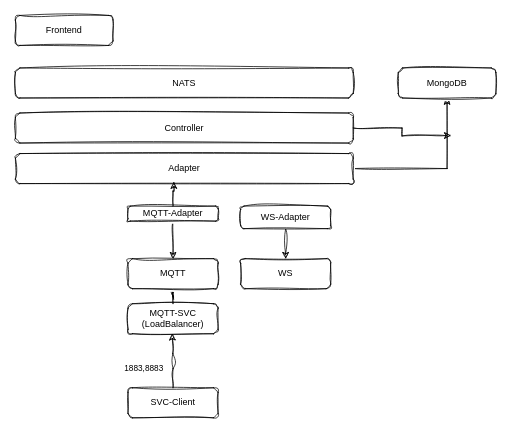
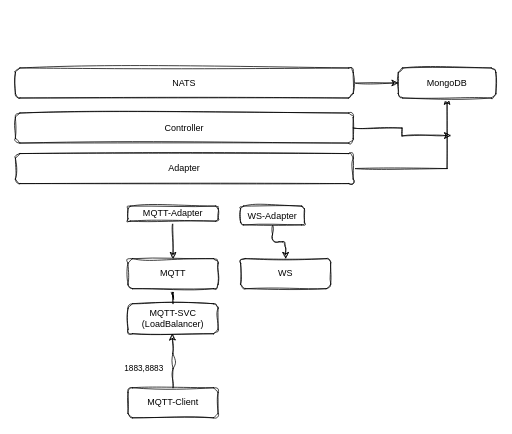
  <mxCell id="0" />
  <mxCell id="1" parent="0" />
  <mxCell id="2" style="edgeStyle=orthogonalEdgeStyle;rounded=1;orthogonalLoop=1;jettySize=auto;html=1;exitX=0.5;exitY=0;exitDx=0;exitDy=0;sketch=1;curveFitting=1;jiggle=2;labelBackgroundColor=none;fontColor=default;" edge="1" parent="1" source="4"><mxGeometry relative="1" as="geometry"><mxPoint x="229" y="444" as="targetPoint" /></mxGeometry></mxCell>
  <mxCell id="3" value="1883,8883" style="edgeLabel;html=1;align=center;verticalAlign=middle;resizable=0;points=[];sketch=1;curveFitting=1;jiggle=2;rounded=1;labelBackgroundColor=none;" vertex="1" connectable="0" parent="2"><mxGeometry x="0.015" relative="1" as="geometry"><mxPoint x="-39" y="10" as="offset" /></mxGeometry></mxCell>
- <mxCell id="4" value="SVC-Client" style="rounded=1;whiteSpace=wrap;html=1;sketch=1;curveFitting=1;jiggle=2;labelBackgroundColor=none;" vertex="1" parent="1"><mxGeometry x="170" y="516" width="120" height="40" as="geometry" /></mxCell>
+ <mxCell id="4" value="MQTT-Client" style="rounded=1;whiteSpace=wrap;html=1;sketch=1;curveFitting=1;jiggle=2;labelBackgroundColor=none;" vertex="1" parent="1"><mxGeometry x="170" y="516" width="120" height="40" as="geometry" /></mxCell>
  <mxCell id="5" style="edgeStyle=orthogonalEdgeStyle;rounded=1;orthogonalLoop=1;jettySize=auto;html=1;entryX=0.5;entryY=0;entryDx=0;entryDy=0;endArrow=none;endFill=0;sketch=1;curveFitting=1;jiggle=2;labelBackgroundColor=none;fontColor=default;" edge="1" parent="1" source="6" target="7"><mxGeometry relative="1" as="geometry" /></mxCell>
  <mxCell id="6" value="MQTT" style="rounded=1;whiteSpace=wrap;html=1;sketch=1;curveFitting=1;jiggle=2;labelBackgroundColor=none;" vertex="1" parent="1"><mxGeometry x="170" y="344" width="120" height="40" as="geometry" /></mxCell>
  <mxCell id="7" value="MQTT-SVC&lt;br&gt;(LoadBalancer)" style="rounded=1;whiteSpace=wrap;html=1;sketch=1;curveFitting=1;jiggle=2;labelBackgroundColor=none;" vertex="1" parent="1"><mxGeometry x="170" y="404" width="120" height="40" as="geometry" /></mxCell>
  <mxCell id="8" style="edgeStyle=orthogonalEdgeStyle;rounded=1;orthogonalLoop=1;jettySize=auto;html=1;exitX=0.5;exitY=1;exitDx=0;exitDy=0;entryX=0.5;entryY=0;entryDx=0;entryDy=0;sketch=1;curveFitting=1;jiggle=2;labelBackgroundColor=none;fontColor=default;" edge="1" parent="1" source="9" target="6"><mxGeometry relative="1" as="geometry" /></mxCell>
  <mxCell id="9" value="MQTT-Adapter" style="rounded=1;whiteSpace=wrap;html=1;sketch=1;curveFitting=1;jiggle=2;labelBackgroundColor=none;" vertex="1" parent="1"><mxGeometry x="170" y="274" width="120" height="20" as="geometry" /></mxCell>
  <mxCell id="10" style="edgeStyle=orthogonalEdgeStyle;rounded=0;sketch=1;hachureGap=4;jiggle=2;curveFitting=1;orthogonalLoop=1;jettySize=auto;html=1;fontFamily=Architects Daughter;fontSource=https%3A%2F%2Ffonts.googleapis.com%2Fcss%3Ffamily%3DArchitects%2BDaughter;" edge="1" parent="1" source="11" target="14"><mxGeometry relative="1" as="geometry" /></mxCell>
  <mxCell id="11" value="Adapter" style="rounded=1;whiteSpace=wrap;html=1;sketch=1;curveFitting=1;jiggle=2;labelBackgroundColor=none;" vertex="1" parent="1"><mxGeometry x="20" y="204" width="450" height="40" as="geometry" /></mxCell>
+ <mxCell id="12" style="edgeStyle=orthogonalEdgeStyle;rounded=1;orthogonalLoop=1;jettySize=auto;html=1;entryX=0;entryY=0.5;entryDx=0;entryDy=0;sketch=1;curveFitting=1;jiggle=2;labelBackgroundColor=none;fontColor=default;" edge="1" parent="1" source="13" target="14"><mxGeometry relative="1" as="geometry" /></mxCell>
  <mxCell id="13" value="NATS" style="rounded=1;whiteSpace=wrap;html=1;sketch=1;curveFitting=1;jiggle=2;labelBackgroundColor=none;" vertex="1" parent="1"><mxGeometry x="20" y="90" width="450" height="40" as="geometry" /></mxCell>
  <mxCell id="14" value="MongoDB" style="rounded=1;whiteSpace=wrap;html=1;sketch=1;curveFitting=1;jiggle=2;labelBackgroundColor=none;" vertex="1" parent="1"><mxGeometry x="530" y="90" width="130" height="40" as="geometry" /></mxCell>
- <mxCell id="15" value="Frontend" style="rounded=1;whiteSpace=wrap;html=1;sketch=1;curveFitting=1;jiggle=2;labelBackgroundColor=none;" vertex="1" parent="1"><mxGeometry x="20" y="20" width="130" height="40" as="geometry" /></mxCell>
  <mxCell id="16" value="WS" style="rounded=1;whiteSpace=wrap;html=1;sketch=1;curveFitting=1;jiggle=2;labelBackgroundColor=none;" vertex="1" parent="1"><mxGeometry x="320" y="344" width="120" height="40" as="geometry" /></mxCell>
  <mxCell id="17" style="edgeStyle=orthogonalEdgeStyle;rounded=1;orthogonalLoop=1;jettySize=auto;html=1;exitX=0.5;exitY=1;exitDx=0;exitDy=0;entryX=0.5;entryY=0;entryDx=0;entryDy=0;sketch=1;curveFitting=1;jiggle=2;labelBackgroundColor=none;fontColor=default;" edge="1" parent="1" source="18" target="16"><mxGeometry relative="1" as="geometry" /></mxCell>
- <mxCell id="18" value="WS-Adapter" style="rounded=1;whiteSpace=wrap;html=1;sketch=1;curveFitting=1;jiggle=2;labelBackgroundColor=none;" vertex="1" parent="1"><mxGeometry x="320" y="274" width="120" height="30" as="geometry" /></mxCell>
+ <mxCell id="18" value="WS-Adapter" style="rounded=1;whiteSpace=wrap;html=1;sketch=1;curveFitting=1;jiggle=2;labelBackgroundColor=none;" vertex="1" parent="1"><mxGeometry x="320" y="274" width="85" height="25" as="geometry" /></mxCell>
  <mxCell id="19" style="edgeStyle=orthogonalEdgeStyle;rounded=0;sketch=1;hachureGap=4;jiggle=2;curveFitting=1;orthogonalLoop=1;jettySize=auto;html=1;fontFamily=Architects Daughter;fontSource=https%3A%2F%2Ffonts.googleapis.com%2Fcss%3Ffamily%3DArchitects%2BDaughter;" edge="1" parent="1" source="20"><mxGeometry relative="1" as="geometry"><mxPoint x="600" y="180" as="targetPoint" /></mxGeometry></mxCell>
  <mxCell id="20" value="Controller" style="rounded=1;whiteSpace=wrap;html=1;sketch=1;curveFitting=1;jiggle=2;labelBackgroundColor=none;" vertex="1" parent="1"><mxGeometry x="20" y="150" width="450" height="40" as="geometry" /></mxCell>
- <mxCell id="21" style="edgeStyle=orthogonalEdgeStyle;rounded=0;sketch=1;hachureGap=4;jiggle=2;curveFitting=1;orthogonalLoop=1;jettySize=auto;html=1;entryX=0.469;entryY=0.95;entryDx=0;entryDy=0;entryPerimeter=0;fontFamily=Architects Daughter;fontSource=https%3A%2F%2Ffonts.googleapis.com%2Fcss%3Ffamily%3DArchitects%2BDaughter;" edge="1" parent="1" source="9" target="11"><mxGeometry relative="1" as="geometry" /></mxCell>
